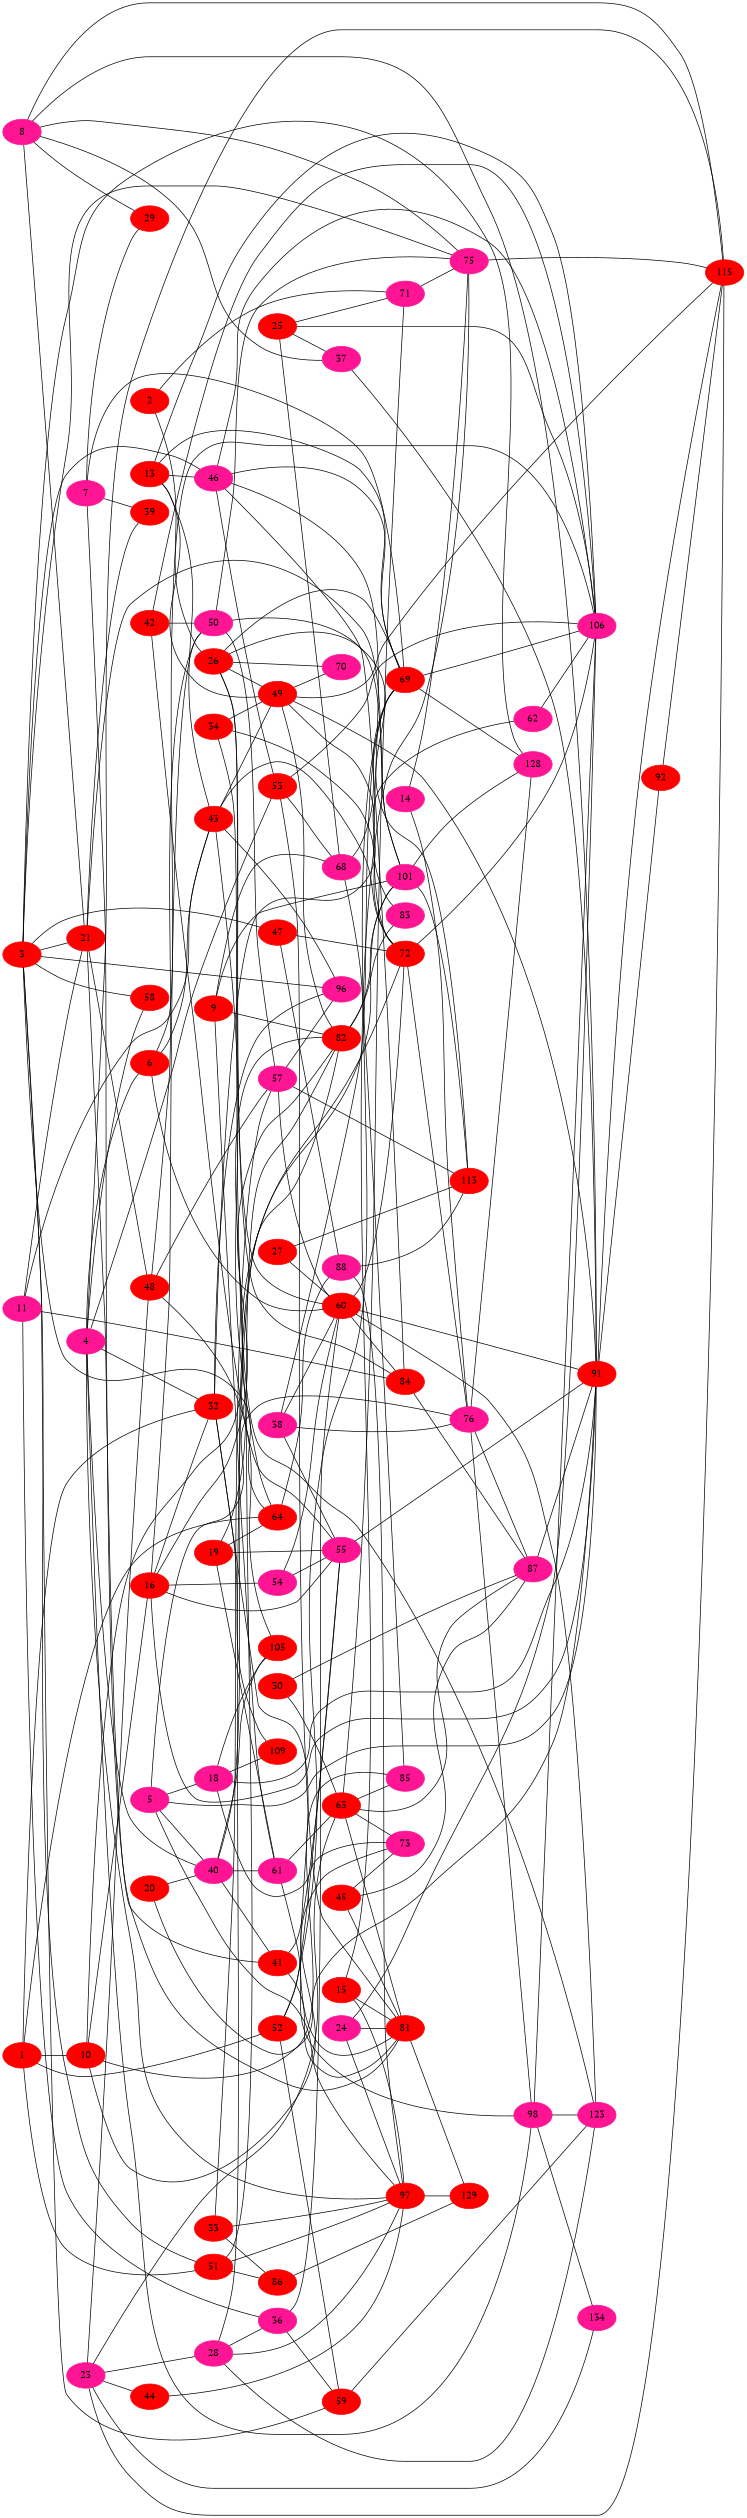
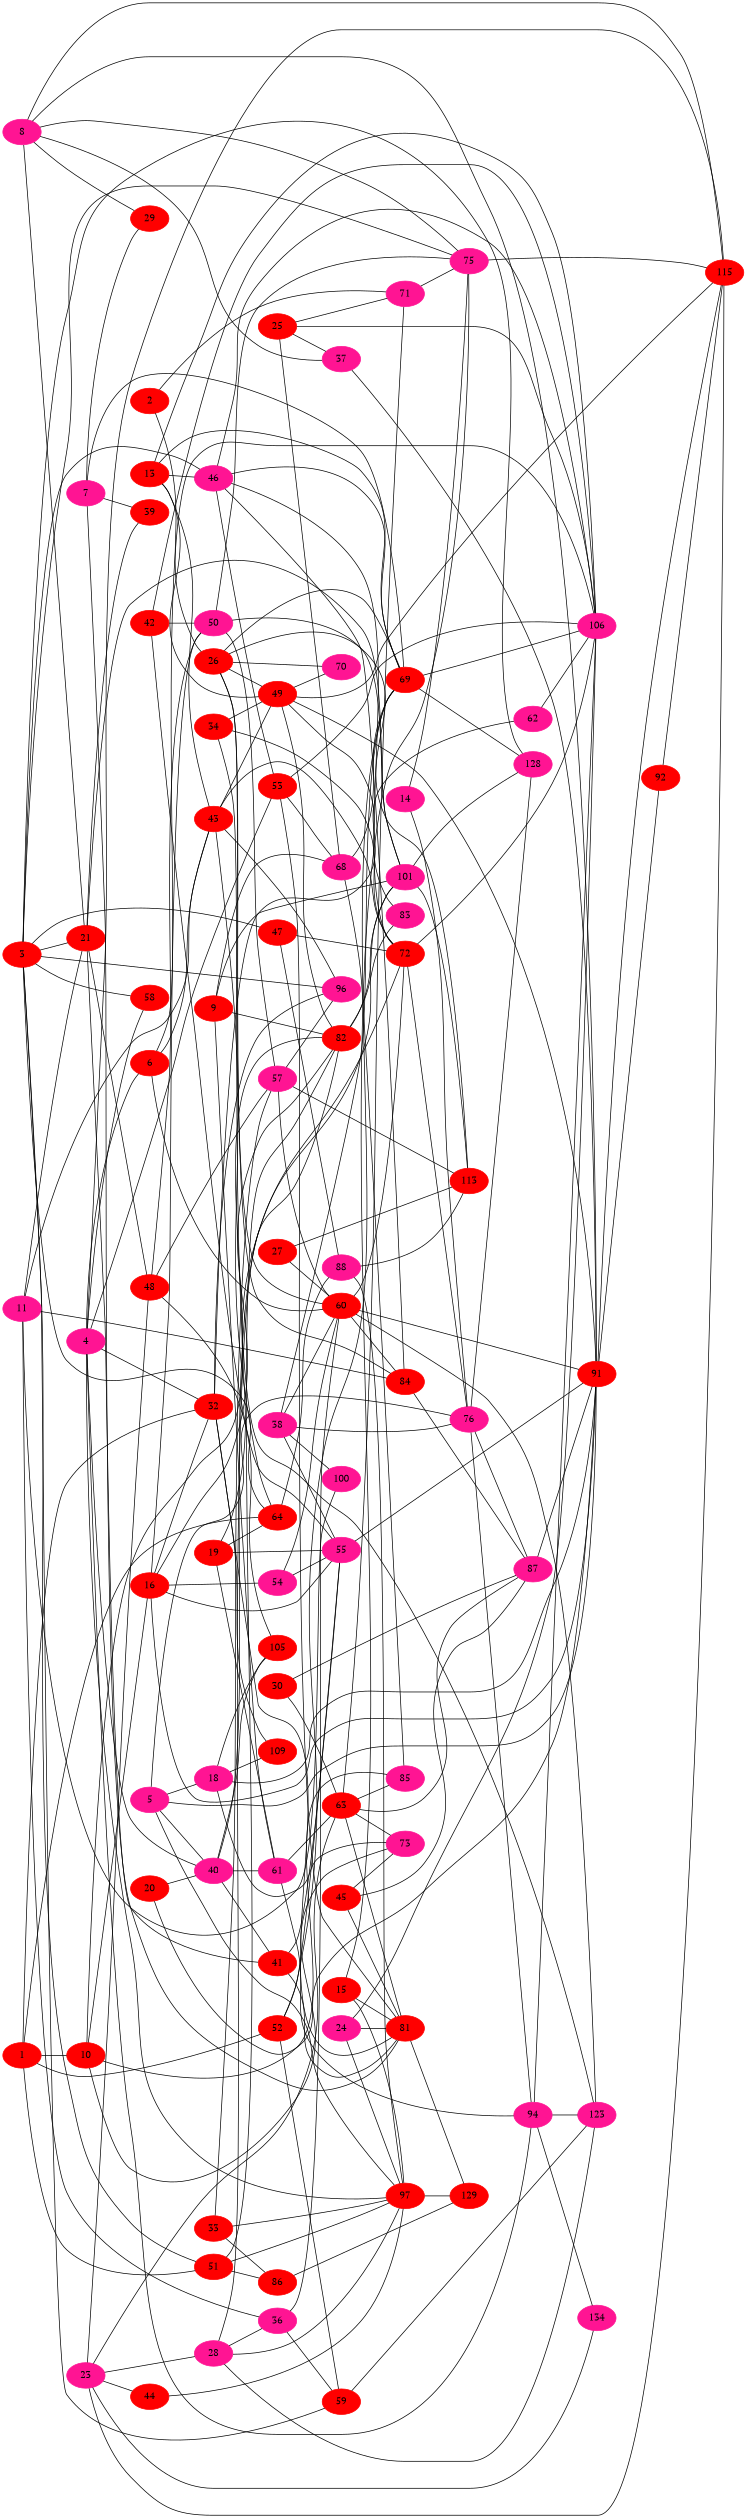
  graph {
    fontname="PT Serif"
    rankdir=LR
    node [color=red fontname="PT Serif" style=filled]
    edge [fontname="PT Serif"]
    1 [super="+17"]
    10 [super="+102"]
    32 [super="+56"]
    51
    52 [super="+112"]
    64
    82 [super="+119"]
    16 [super="+90"]
    73 [color=deeppink]
    85 [color=deeppink]
    96 [color=deeppink]
    81 [super="+136"]
    109
    62 [color=deeppink]
    97 [super="+135"]
    86
    59
    69 [super="+98"]
    55 [color=deeppink super="+111"]
    88 [color=deeppink]
    26 [super="+31"]
    60 [super="+93"]
    84 [super="+132"]
    70 [color=deeppink]
    49 [super="+120"]
    113 [super="+127"]
    2
    71 [color=deeppink]
    75 [color=deeppink]
    3 [super="+89"]
    21 [super="+65"]
    46 [color=deeppink]
    47
    58
    128 [color=deeppink]
    39
    101 [color=deeppink super="+117"]
    41 [super="+116"]
    48 [super="+80"]
    53 [super="+121"]
    106 [color=deeppink super="+126"]
    72 [super="+137"]
    123 [color=deeppink]
    115 [super="+130"]
    4 [color=deeppink super="+22"]
    6 [super="+78"]
    40 [color=deeppink super="+66"]
-   94 [color=deeppink super="+122" label=98]
+   94 [color=deeppink super="+122"]
    43 [super="+77"]
    61 [color=deeppink]
    105
    68 [color=deeppink super="+110"]
    134 [color=deeppink]
    129
    5 [color=deeppink super="+108"]
    18 [color=deeppink super="+79"]
    76 [color=deeppink super="+107"]
    91 [super="+124"]
    87 [color=deeppink]
    92
    7 [color=deeppink]
    29
    8 [color=deeppink super="+67"]
    37 [color=deeppink super="+74"]
    9 [super="+35"]
    63 [super="+125"]
    83 [color=deeppink]
    50 [color=deeppink super="+118"]
    54 [color=deeppink]
    11 [color=deeppink super="+104"]
    36 [color=deeppink]
+   100 [color=deeppink]
    13 [super="+133"]
    14 [color=deeppink]
    15
    57 [color=deeppink super="+131"]
    19 [super="+103"]
    20
    23 [color=deeppink super="+99"]
    28 [color=deeppink super="+114"]
    44
    24 [color=deeppink]
    25
    27
    30
    33 [super="+95"]
    34
    38 [color=deeppink]
    42
    45
    1 -- 10
    1 -- 32
    1 -- 51
    1 -- 52
    1 -- 64
    10 -- 82
    10 -- 16
    10 -- 73
    10 -- 85
    32 -- 96
    32 -- 81
    32 -- 109
    32 -- 62
    51 -- 82
    51 -- 97
    51 -- 86
    52 -- 59
    52 -- 69
    52 -- 55
    64 -- 88
    82 -- 101
    82 -- 83
    16 -- 32
    16 -- 82
    16 -- 55
    16 -- 91
    16 -- 50
    16 -- 54
    81 -- 129
    62 -- 106
    97 -- 129
    86 -- 129
    59 -- 123
    69 -- 128
    69 -- 106
    55 -- 91
    88 -- 97
    88 -- 113
    26 -- 69
    26 -- 60
    26 -- 84
    26 -- 70
    26 -- 49
    26 -- 113
    60 -- 84
    60 -- 72
    60 -- 123
    60 -- 91
    84 -- 87
    49 -- 82
    49 -- 70
    49 -- 115
    49 -- 91
    49 -- 83
    2 -- 26
    2 -- 71
    71 -- 75
    75 -- 115
    3 -- 51
    3 -- 64
    3 -- 96
    3 -- 59
    3 -- 75
    3 -- 21
    3 -- 46
    3 -- 47
    3 -- 58
    3 -- 128
    21 -- 39
    21 -- 101
    21 -- 41
    21 -- 48
    46 -- 69
    46 -- 84
    46 -- 53
    46 -- 106
    46 -- 72
    47 -- 88
    47 -- 72
    101 -- 113
    101 -- 128
    41 -- 81
    41 -- 55
    48 -- 105
    48 -- 50
    48 -- 57
    53 -- 81
    53 -- 106
    53 -- 68
    72 -- 106
    72 -- 76
    4 -- 32
    4 -- 97
    4 -- 58
    4 -- 53
    4 -- 115
    4 -- 6
    4 -- 40
    4 -- 94
    6 -- 60
    6 -- 106
    6 -- 43
    40 -- 101
    40 -- 41
    40 -- 61
    40 -- 105
    94 -- 106
    94 -- 123
    94 -- 134
    43 -- 64
    43 -- 96
    43 -- 49
    43 -- 72
    61 -- 94
    61 -- 63
    68 -- 85
    68 -- 69
    5 -- 97
    5 -- 40
    5 -- 18 [weight=2]
    5 -- 76
    5 -- 91
    18 -- 73
    18 -- 109
    18 -- 105
    18 -- 91
    76 -- 128
    76 -- 94
    76 -- 87
    91 -- 115
    91 -- 92
    87 -- 91
    92 -- 115
    7 -- 81
    7 -- 69
    7 -- 39
    7 -- 29
    8 -- 75
    8 -- 21
    8 -- 115
    8 -- 91
    8 -- 29
    8 -- 37
    37 -- 91
    9 -- 82
    9 -- 101
    9 -- 61
    9 -- 68
    63 -- 73
    63 -- 85
    63 -- 81
    63 -- 71
    63 -- 87
    50 -- 75
    50 -- 101
    50 -- 57
    54 -- 55
    54 -- 60
    11 -- 84
    11 -- 21
    11 -- 43
    11 -- 36
+   11 -- 100
    36 -- 59
    36 -- 60
    13 -- 69
    13 -- 49
    13 -- 46
    13 -- 106
    13 -- 43
    14 -- 75
    14 -- 76
    15 -- 81
    15 -- 97
    15 -- 75
    57 -- 96
    57 -- 60
    57 -- 113
    19 -- 64
    19 -- 55
    19 -- 72
    19 -- 61
    20 -- 40
    20 -- 91
    23 -- 48
    23 -- 115
    23 -- 134
    23 -- 63
    23 -- 28
    23 -- 44
    28 -- 82
    28 -- 97
    28 -- 123
    28 -- 36
    44 -- 97
    24 -- 81
    24 -- 97
    24 -- 106
    25 -- 71
    25 -- 106
    25 -- 68
    25 -- 37
    27 -- 60
    27 -- 113
    30 -- 87
    30 -- 63
    33 -- 97
    33 -- 86
    33 -- 57
    34 -- 49
    34 -- 72
    34 -- 123
    38 -- 69
    38 -- 55
    38 -- 60
    38 -- 76
+   38 -- 100
    42 -- 55
    42 -- 106
    42 -- 50
    45 -- 73
    45 -- 81
    45 -- 87
  }
